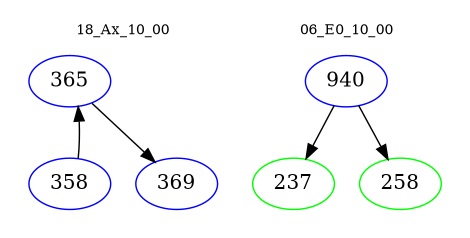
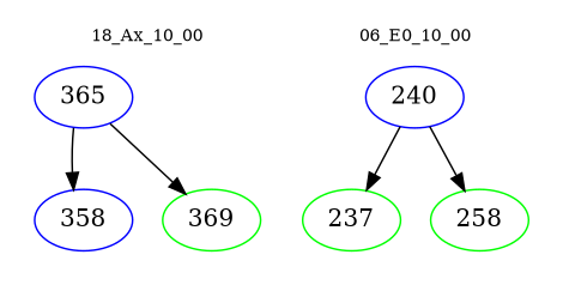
  digraph {
    node [color=blue]
    edge [color=black]
    n1 [label=365]
    n2 [label=358]
-   n3 [label=369]
-   n4 [label=940]
+   n3 [color=green label=369]
+   n4 [label=240]
    n5 [color=green label=237]
    n6 [color=green label=258]
    subgraph cluster_1 {
      color=white
      fontsize=10
      label="18_Ax_10_00"
      n1
      n2
      n3
    }
    subgraph cluster_2 {
      color=white
      fontsize=10
      label="06_E0_10_00"
      n4
      n5
      n6
    }
-   n2 -> n1
+   n1 -> n2
    n1 -> n3
    n4 -> n5
    n4 -> n6
  }
